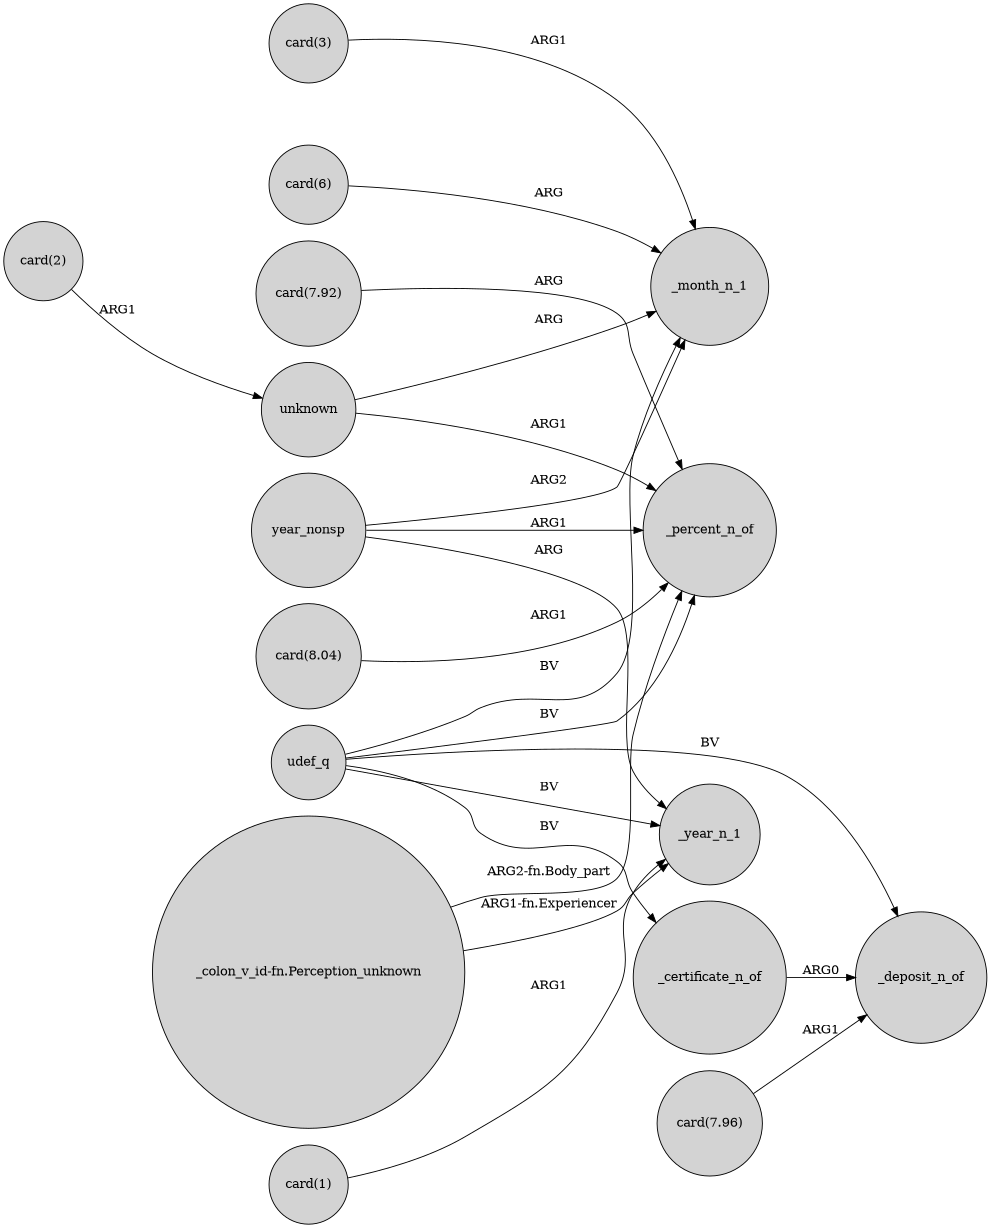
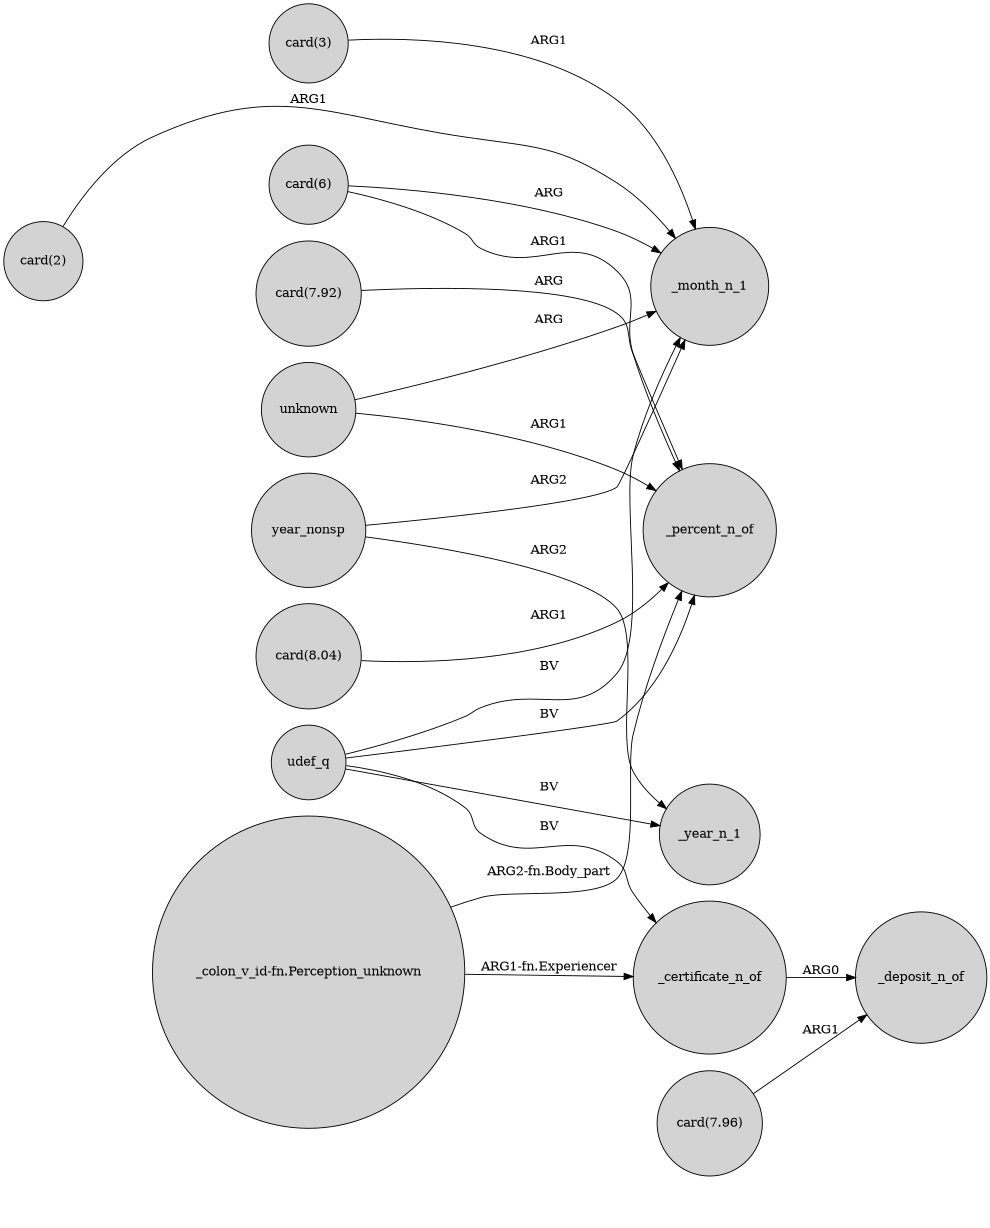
  digraph {
    rankdir=LR
    node [shape=circle style=filled]
    udef_q
    _month_n_1
    _percent_n_of
    _year_n_1
    _certificate_n_of
    _deposit_n_of
    "card(8.04)"
-   "card(1)"
    "card(3)"
    unknown
    n11 [label=year_nonsp]
    "card(2)"
    n13 [label="_colon_v_id-fn.Perception_unknown"]
    "card(7.96)"
    "card(7.92)"
    "card(6)"
    udef_q -> _month_n_1 [label=BV]
    udef_q -> _percent_n_of [label=BV]
    udef_q -> _year_n_1 [label=BV]
    udef_q -> _certificate_n_of [label=BV]
-   udef_q -> _deposit_n_of [label=BV]
    _certificate_n_of -> _deposit_n_of [label=ARG0]
    "card(8.04)" -> _percent_n_of [label=ARG1]
-   "card(1)" -> _year_n_1 [label=ARG1]
    "card(3)" -> _month_n_1 [label=ARG1]
    unknown -> _month_n_1 [label=ARG]
    unknown -> _percent_n_of [label=ARG1]
    n11 -> _month_n_1 [label=ARG2]
-   n11 -> _percent_n_of [label=ARG1]
-   n11 -> _year_n_1 [label=ARG]
-   "card(2)" -> unknown [label=ARG1]
+   "card(6)" -> _percent_n_of [label=ARG1]
+   n11 -> _year_n_1 [label=ARG2]
+   "card(2)" -> _month_n_1 [label=ARG1]
    n13 -> _percent_n_of [label="ARG2-fn.Body_part"]
-   n13 -> _year_n_1 [label="ARG1-fn.Experiencer"]
+   n13 -> _certificate_n_of [label="ARG1-fn.Experiencer"]
    "card(7.96)" -> _deposit_n_of [label=ARG1]
    "card(7.92)" -> _percent_n_of [label=ARG]
    "card(6)" -> _month_n_1 [label=ARG]
  }
